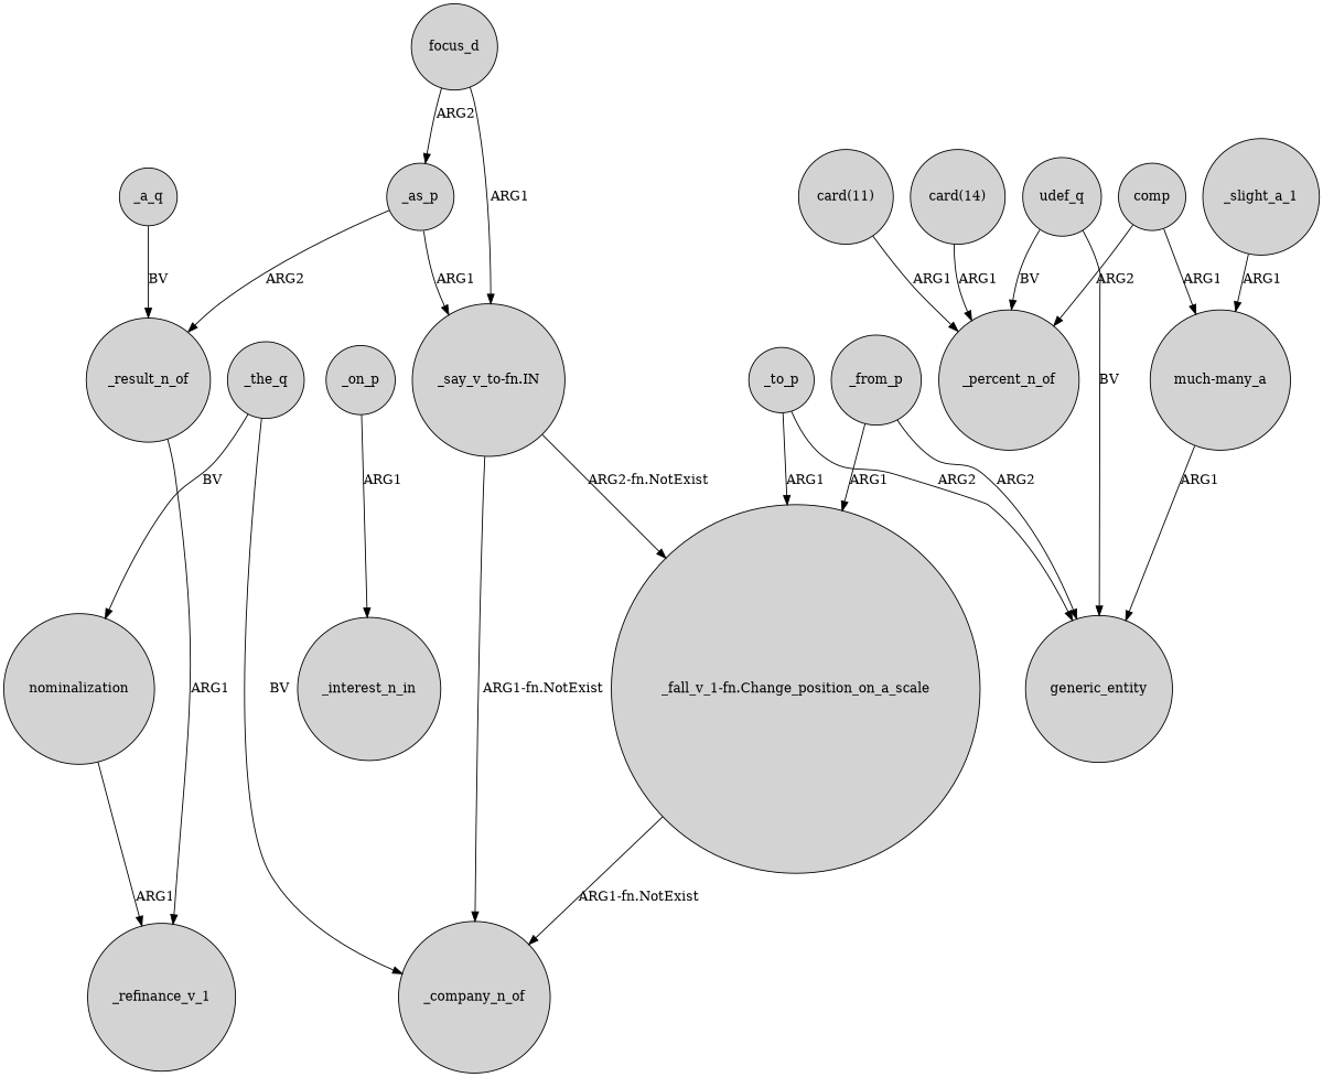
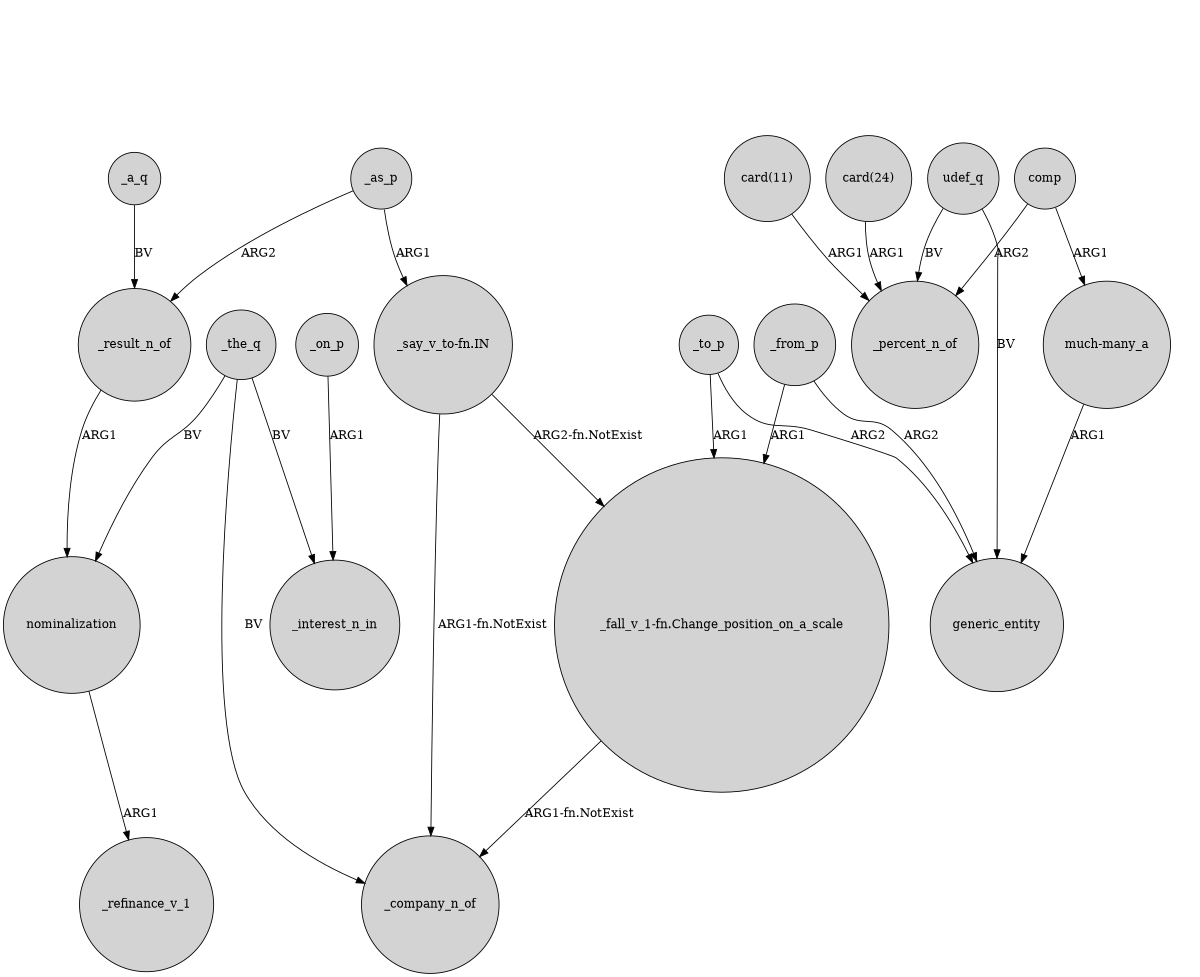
  digraph {
    node [shape=circle style=filled]
    "_fall_v_1-fn.Change_position_on_a_scale"
    _company_n_of
    "card(11)"
    _percent_n_of
    udef_q
    generic_entity
    _from_p
    _the_q
    _interest_n_in
    nominalization
    _refinance_v_1
    "much-many_a"
    comp
-   focus_d
    _as_p
    "_say_v_to-fn.IN"
    _result_n_of
    _a_q
    _to_p
    _on_p
-   "card(14)"
-   _slight_a_1
+   "card(14)" [label="card(24)"]
    "_fall_v_1-fn.Change_position_on_a_scale" -> _company_n_of [label="ARG1-fn.NotExist"]
    "card(11)" -> _percent_n_of [label=ARG1]
    udef_q -> _percent_n_of [label=BV]
    udef_q -> generic_entity [label=BV]
    _from_p -> "_fall_v_1-fn.Change_position_on_a_scale" [label=ARG1]
    _from_p -> generic_entity [label=ARG2]
    _the_q -> _company_n_of [label=BV]
+   _the_q -> _interest_n_in [label=BV]
    _the_q -> nominalization [label=BV]
    nominalization -> _refinance_v_1 [label=ARG1]
    "much-many_a" -> generic_entity [label=ARG1]
    comp -> _percent_n_of [label=ARG2]
    comp -> "much-many_a" [label=ARG1]
-   focus_d -> _as_p [label=ARG2]
-   focus_d -> "_say_v_to-fn.IN" [label=ARG1]
    _as_p -> "_say_v_to-fn.IN" [label=ARG1]
    _as_p -> _result_n_of [label=ARG2]
    "_say_v_to-fn.IN" -> "_fall_v_1-fn.Change_position_on_a_scale" [label="ARG2-fn.NotExist"]
    "_say_v_to-fn.IN" -> _company_n_of [label="ARG1-fn.NotExist"]
-   _result_n_of -> _refinance_v_1 [label=ARG1]
+   _result_n_of -> nominalization [label=ARG1]
    _a_q -> _result_n_of [label=BV]
    _to_p -> "_fall_v_1-fn.Change_position_on_a_scale" [label=ARG1]
    _to_p -> generic_entity [label=ARG2]
    _on_p -> _interest_n_in [label=ARG1]
    "card(14)" -> _percent_n_of [label=ARG1]
-   _slight_a_1 -> "much-many_a" [label=ARG1]
  }
